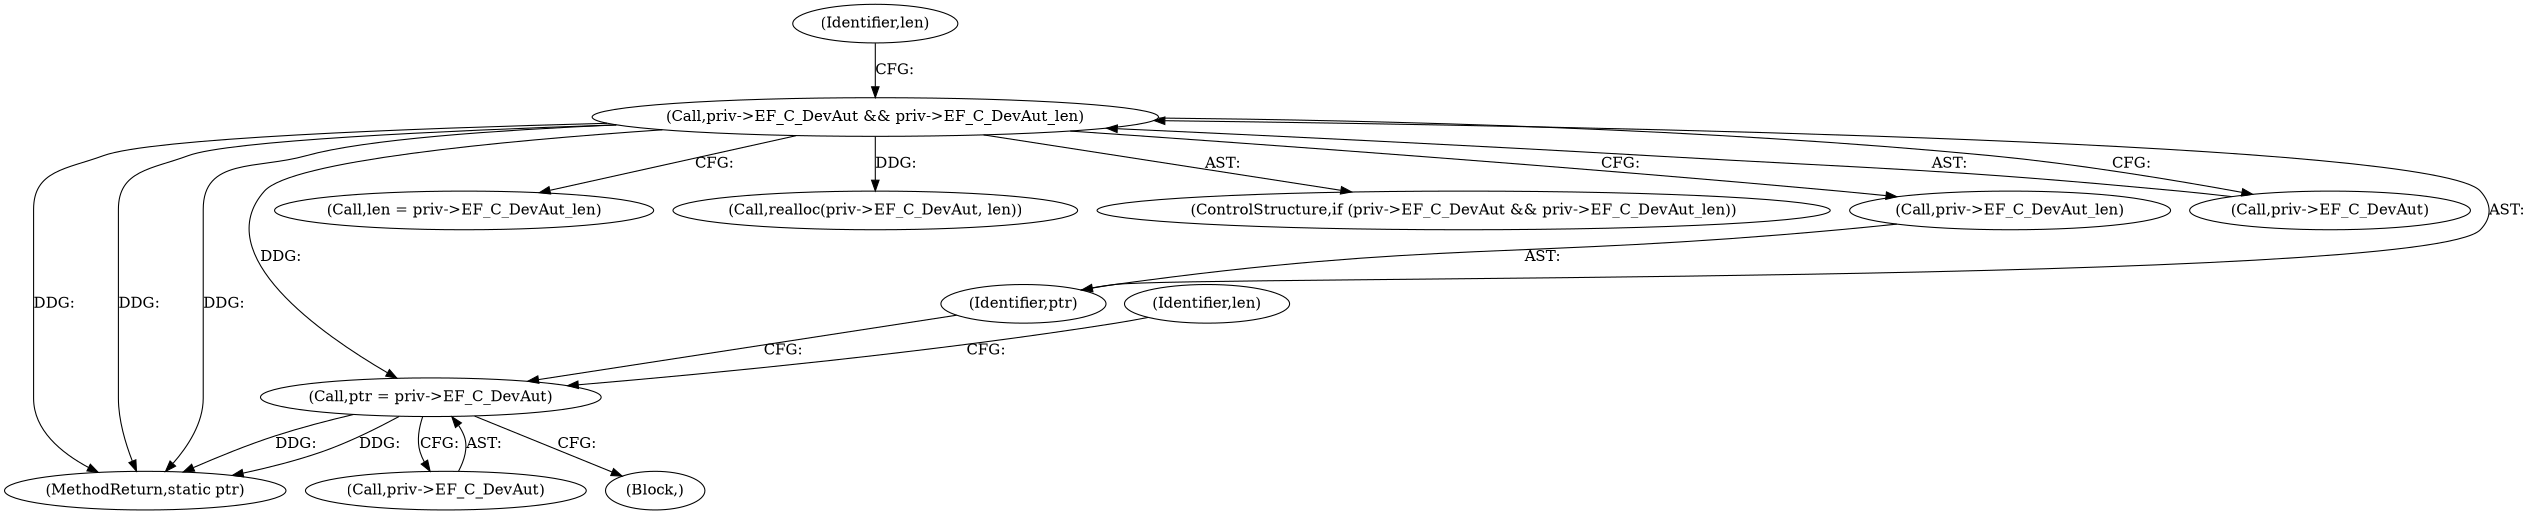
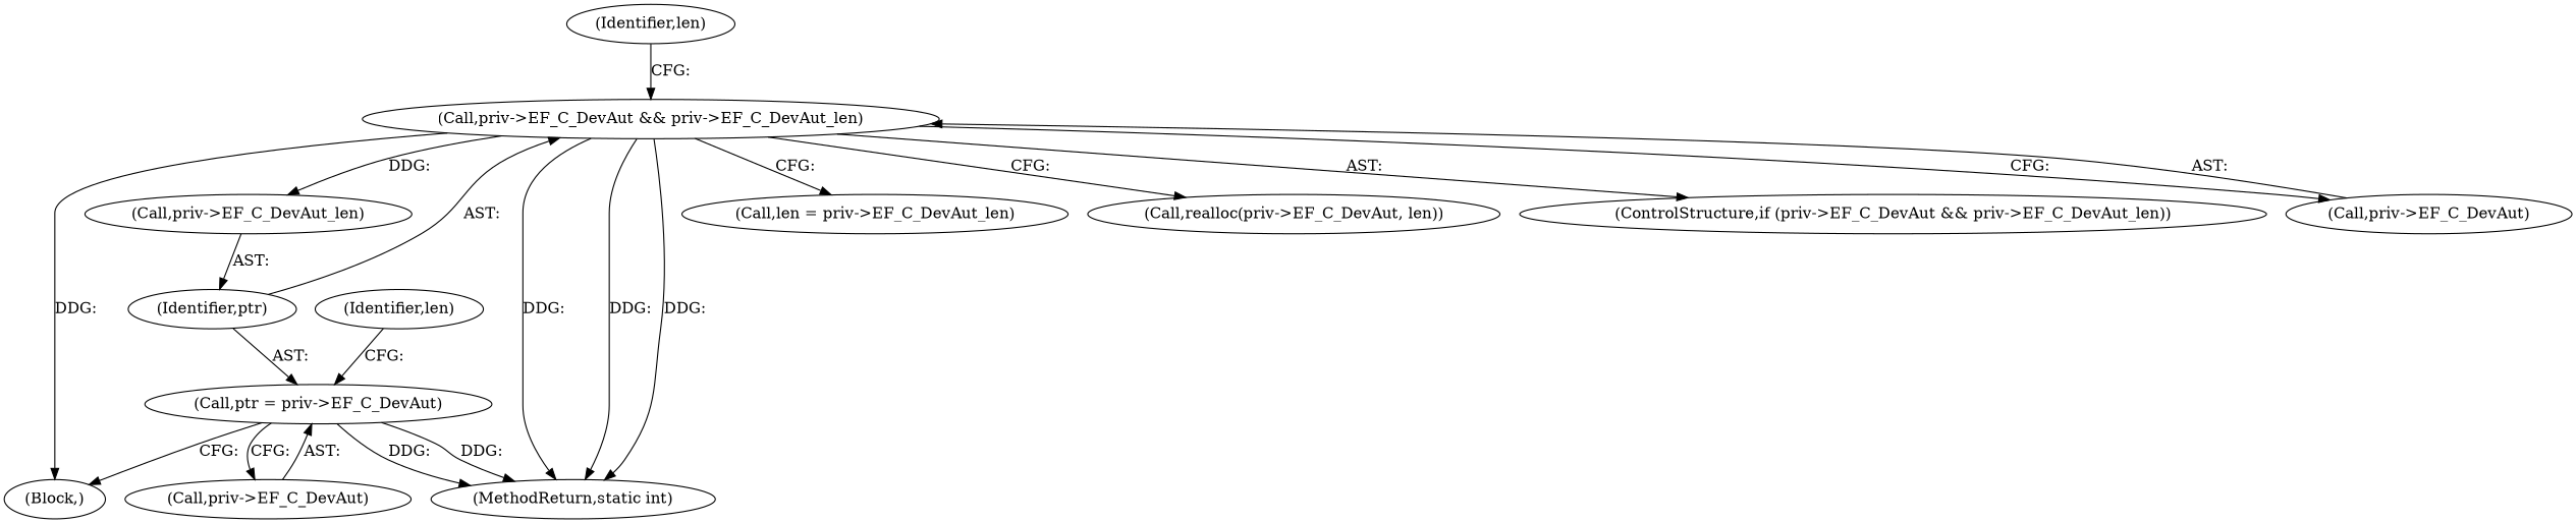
  digraph {
    n1 [label="(Call,ptr = priv->EF_C_DevAut)"]
-   n2 [label="(MethodReturn,static ptr)"]
+   n2 [label="(MethodReturn,static int)"]
    n3 [label="(Call,priv->EF_C_DevAut)"]
    n4 [label="(Block,)"]
    n5 [label="(Call,priv->EF_C_DevAut && priv->EF_C_DevAut_len)"]
    n6 [label="(Call,len = priv->EF_C_DevAut_len)"]
    n7 [label="(Call,realloc(priv->EF_C_DevAut, len))"]
    n8 [label="(ControlStructure,if (priv->EF_C_DevAut && priv->EF_C_DevAut_len))"]
    n9 [label="(Call,priv->EF_C_DevAut_len)"]
    n10 [label="(Call,priv->EF_C_DevAut)"]
    n11 [label="(Identifier,ptr)"]
    n12 [label="(Identifier,len)"]
    n13 [label="(Identifier,len)"]
    n1 -> n2 [label="DDG: "]
    n1 -> n2 [label="DDG: "]
    n1 -> n3 [label="CFG: "]
    n1 -> n4 [label="CFG: "]
    n3 -> n1 [label="AST: "]
-   n5 -> n1 [label="DDG: "]
+   n5 -> n4 [label="DDG: "]
    n5 -> n2 [label="DDG: "]
    n5 -> n2 [label="DDG: "]
    n5 -> n2 [label="DDG: "]
    n5 -> n6 [label="CFG: "]
-   n5 -> n7 [label="DDG: "]
+   n5 -> n7 [label="CFG: "]
    n5 -> n8 [label="AST: "]
-   n5 -> n9 [label="CFG: "]
+   n5 -> n9 [label="DDG: "]
    n5 -> n10 [label="CFG: "]
    n9 -> n11 [label="AST: "]
    n10 -> n5 [label="AST: "]
-   n11 -> n1 [label="CFG: "]
+   n11 -> n1 [label="AST: "]
    n11 -> n5 [label="AST: "]
    n12 -> n5 [label="CFG: "]
    n13 -> n1 [label="CFG: "]
  }
